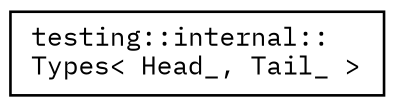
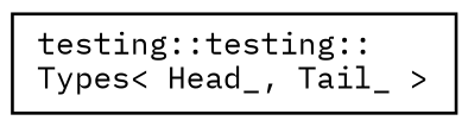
  digraph {
    rankdir=LR
    fontname="IBM Plex Mono"
-   n1 [color=black fillcolor=white fontname="IBM Plex Mono" fontsize=10 height=0.2 label="testing::internal::\lTypes\< Head_, Tail_ \>" shape=record style=filled width=0.4]
+   n1 [color=black fillcolor=white fontname="IBM Plex Mono" fontsize=10 height=0.2 label="testing::testing::\lTypes\< Head_, Tail_ \>" shape=record style=filled width=0.4]
  }
